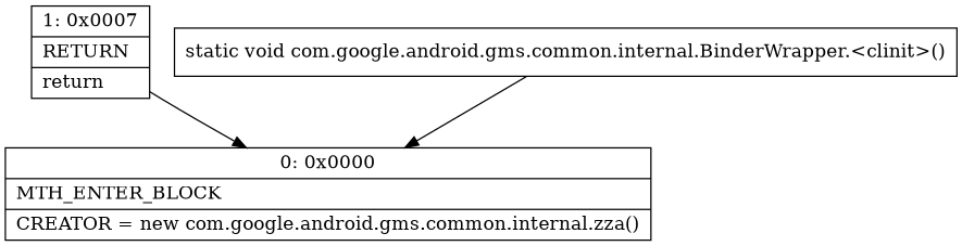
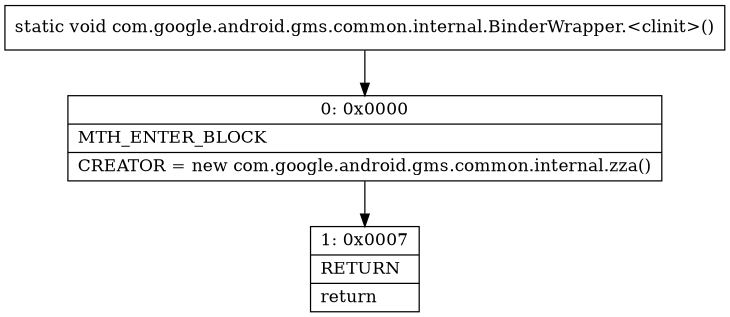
  digraph {
    node [shape=record]
    n1 [label="{0\:\ 0x0000|MTH_ENTER_BLOCK\l|CREATOR = new com.google.android.gms.common.internal.zza()\l}"]
    n2 [label="{1\:\ 0x0007|RETURN\l|return\l}"]
    n3 [label="{static void com.google.android.gms.common.internal.BinderWrapper.\<clinit\>() }"]
-   n2 -> n1
+   n1 -> n2
    n3 -> n1
  }
